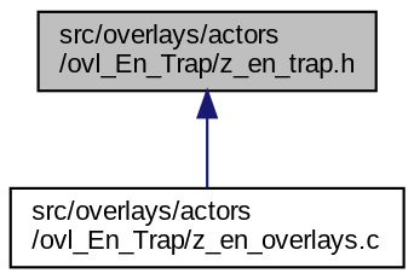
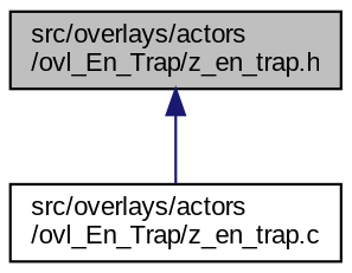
  digraph {
    fontname="Liberation Sans"
    node [color=black fontname="Liberation Sans" fontsize=10 shape=record style=filled]
    n1 [fillcolor=grey75 fontcolor=black height=0.2 label="src/overlays/actors\l/ovl_En_Trap/z_en_trap.h" width=0.4]
-   n2 [fillcolor=white height=0.2 label="src/overlays/actors\l/ovl_En_Trap/z_en_overlays.c" width=0.4]
+   n2 [fillcolor=white height=0.2 label="src/overlays/actors\l/ovl_En_Trap/z_en_trap.c" width=0.4]
    n1 -> n2 [color=midnightblue dir=back fontname="Liberation Sans" fontsize=10 labelfontname=Helvetica labelfontsize=10 style=solid]
  }
